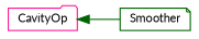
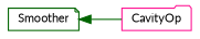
  digraph {
    rankdir=LR
    fontname=Lato
    node [fillcolor=white fontname=Lato fontsize=10 style=filled]
    n1 [color=deeppink height=0.2 label=CavityOp shape=folder width=0.4]
    n2 [color=darkgreen height=0.2 label=Smoother shape=note width=0.4]
-   n1 -> n2 [color=darkgreen dir=back fontname=Lato fontsize=10 labelfontname=Helvetica labelfontsize=10 style=solid]
+   n2 -> n1 [color=darkgreen dir=back fontname=Lato fontsize=10 labelfontname=Helvetica labelfontsize=10 style=solid]
  }
